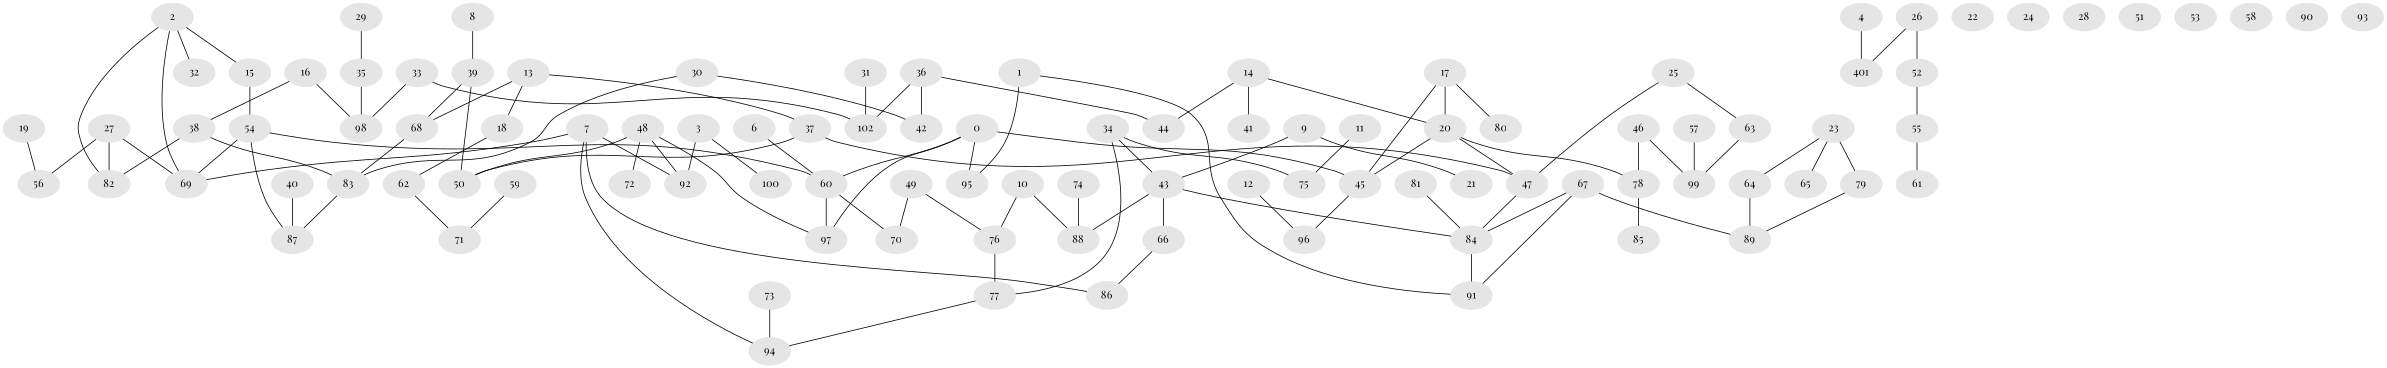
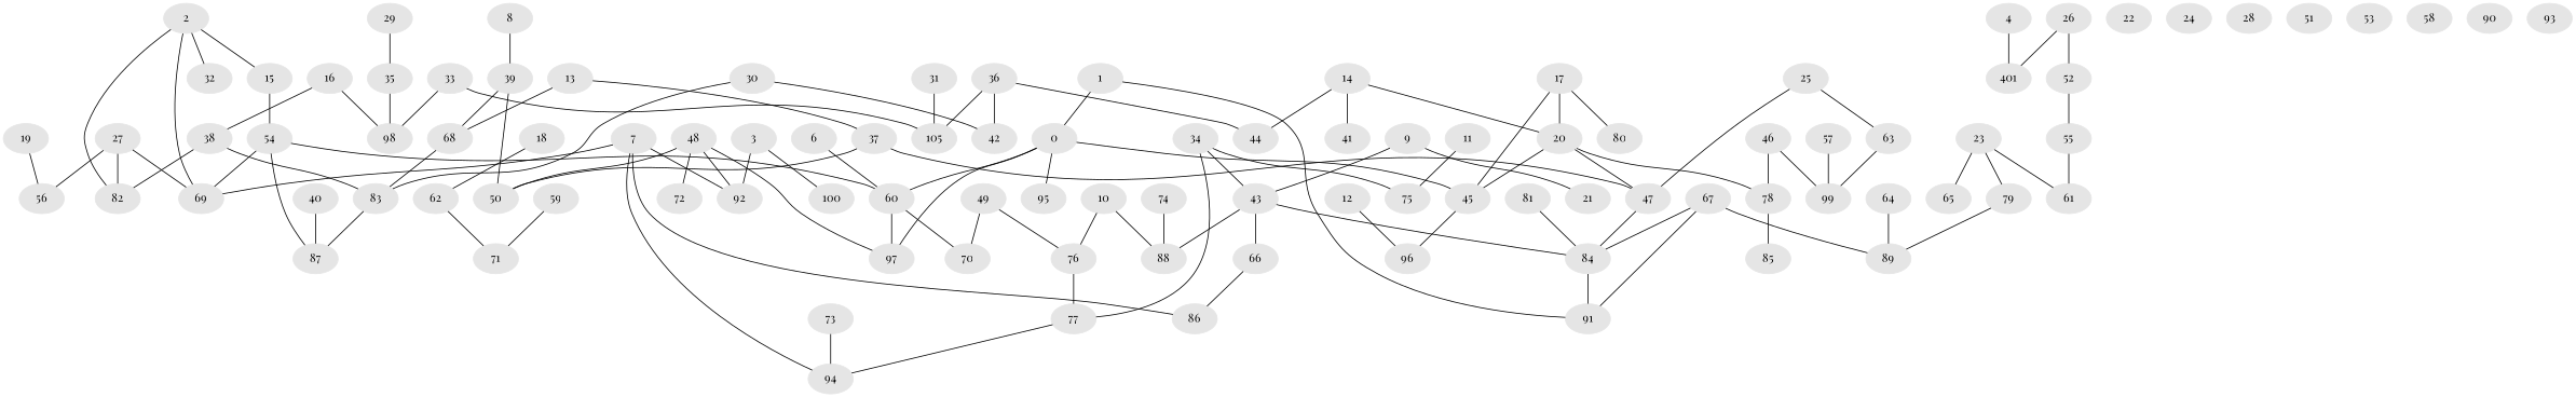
  graph {
    fontname="Playfair Display"
    node [color=gray90 fontname="Playfair Display" style=filled]
    edge [fontname="Playfair Display"]
    1
    91
    95
    2
    15
    32
    69
    82
    54
    3
    92
    100
    n13 [label=401]
    4
    n15 [label=0]
    45
    60
    97
    96
    70
    6
    7
    86
    94
    8
    39
    68
    50
    9
    21
    43
    88
    84
    66
    10
    76
    77
    11
    75
    12
    13
    18
    37
    62
    47
    83
    14
    20
    41
    44
    78
    87
    16
    38
    98
    17
    80
    71
    19
    56
    85
    22
    23
    64
    65
    79
    89
    24
    25
    63
    99
    26
    52
    55
    27
    28
    29
    35
    30
    42
    31
-   102
+   102 [label=105]
    33
    34
    36
    40
    46
    48
    72
    49
    51
    61
    53
    57
    58
    59
    67
    73
    74
    81
    90
    93
    1 -- 91
-   1 -- 95
+   1 -- n15
    2 -- 15
    2 -- 32
    2 -- 69
    2 -- 82
    15 -- 54
    54 -- 69
    54 -- 60
    54 -- 87
    3 -- 92
    3 -- 100
    4 -- n13
    n15 -- 95
    n15 -- 45
    n15 -- 60
    n15 -- 97
    45 -- 96
    60 -- 97
    60 -- 70
    6 -- 60
    7 -- 69
    7 -- 92
    7 -- 86
    7 -- 94
    8 -- 39
    39 -- 68
    39 -- 50
    68 -- 83
    9 -- 21
    9 -- 43
    43 -- 88
    43 -- 84
    43 -- 66
    84 -- 91
    66 -- 86
    10 -- 88
    10 -- 76
    76 -- 77
    77 -- 94
    11 -- 75
    12 -- 96
    13 -- 68
-   13 -- 18
    13 -- 37
    18 -- 62
    37 -- 50
    37 -- 47
    62 -- 71
    47 -- 84
    83 -- 87
    14 -- 20
    14 -- 41
    14 -- 44
    20 -- 45
    20 -- 47
    20 -- 78
    78 -- 85
    16 -- 38
    16 -- 98
    38 -- 82
    38 -- 83
    17 -- 45
    17 -- 20
    17 -- 80
    19 -- 56
-   23 -- 64
+   23 -- 61
    23 -- 65
    23 -- 79
    64 -- 89
    79 -- 89
    25 -- 47
    25 -- 63
    63 -- 99
    26 -- n13
    26 -- 52
    52 -- 55
    55 -- 61
    27 -- 69
    27 -- 82
    27 -- 56
    29 -- 35
    35 -- 98
    30 -- 83
    30 -- 42
    31 -- 102
    33 -- 98
    33 -- 102
    34 -- 43
    34 -- 77
    34 -- 75
    36 -- 44
    36 -- 42
    36 -- 102
    40 -- 87
    46 -- 78
    46 -- 99
    48 -- 92
    48 -- 97
    48 -- 50
    48 -- 72
    49 -- 70
    49 -- 76
    57 -- 99
    59 -- 71
    67 -- 91
    67 -- 84
    67 -- 89
    73 -- 94
    74 -- 88
    81 -- 84
  }
